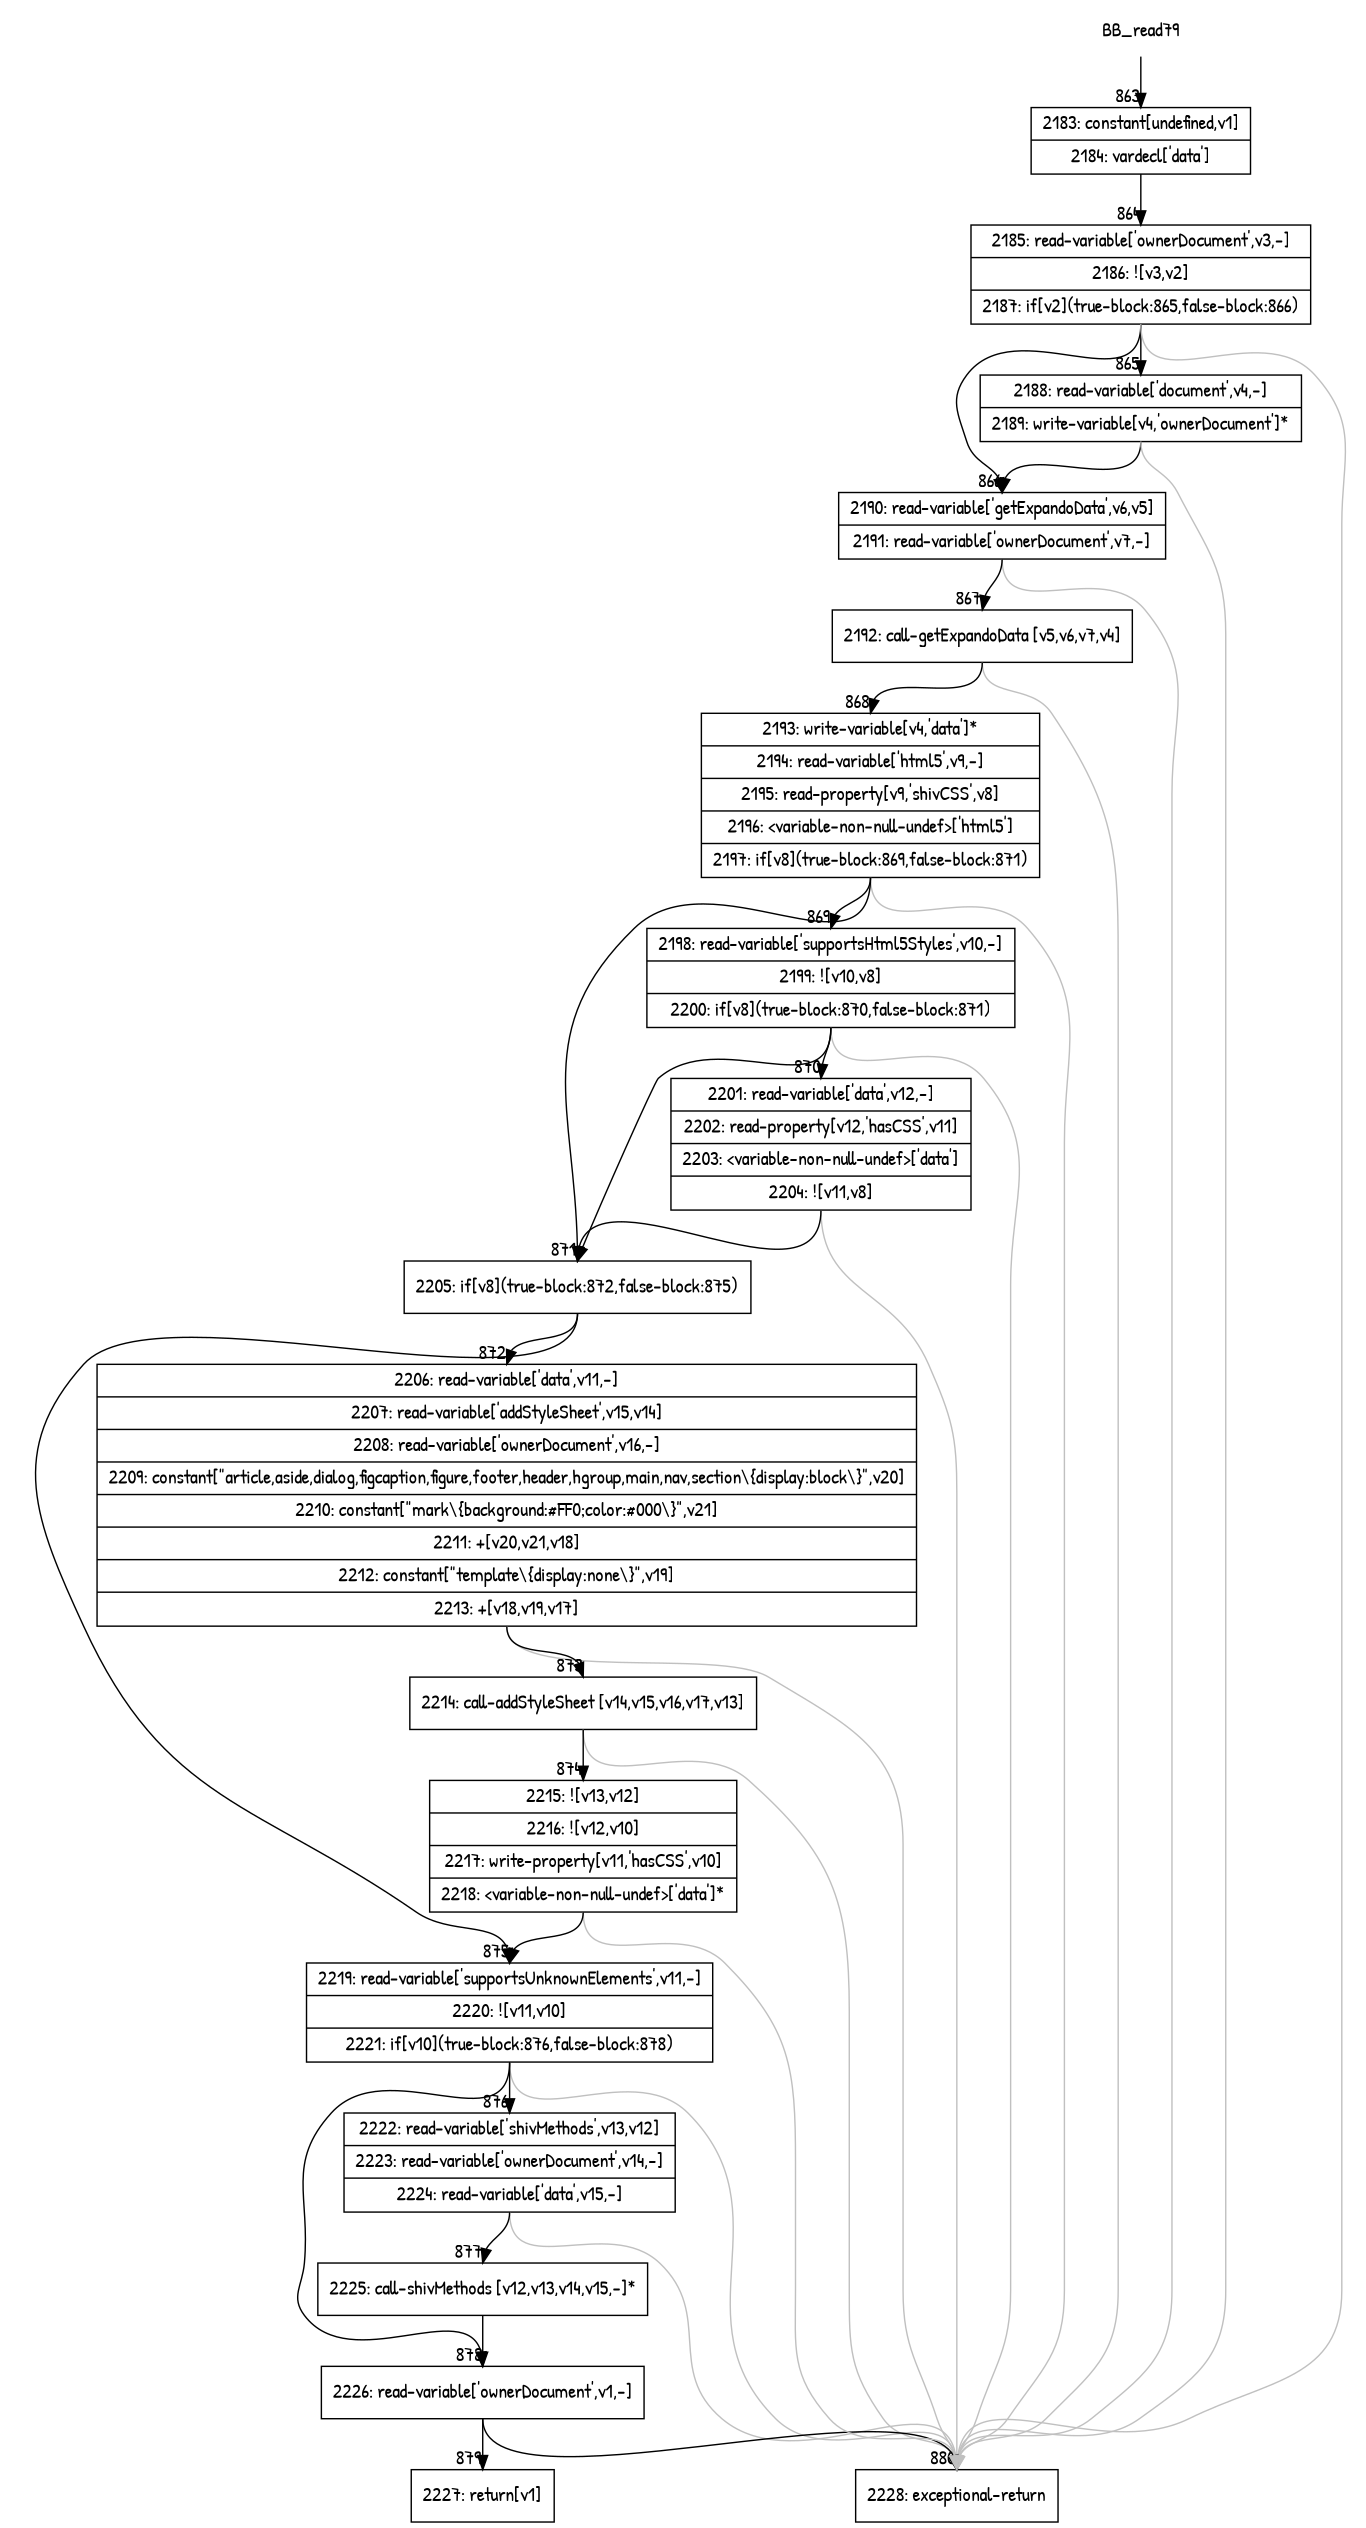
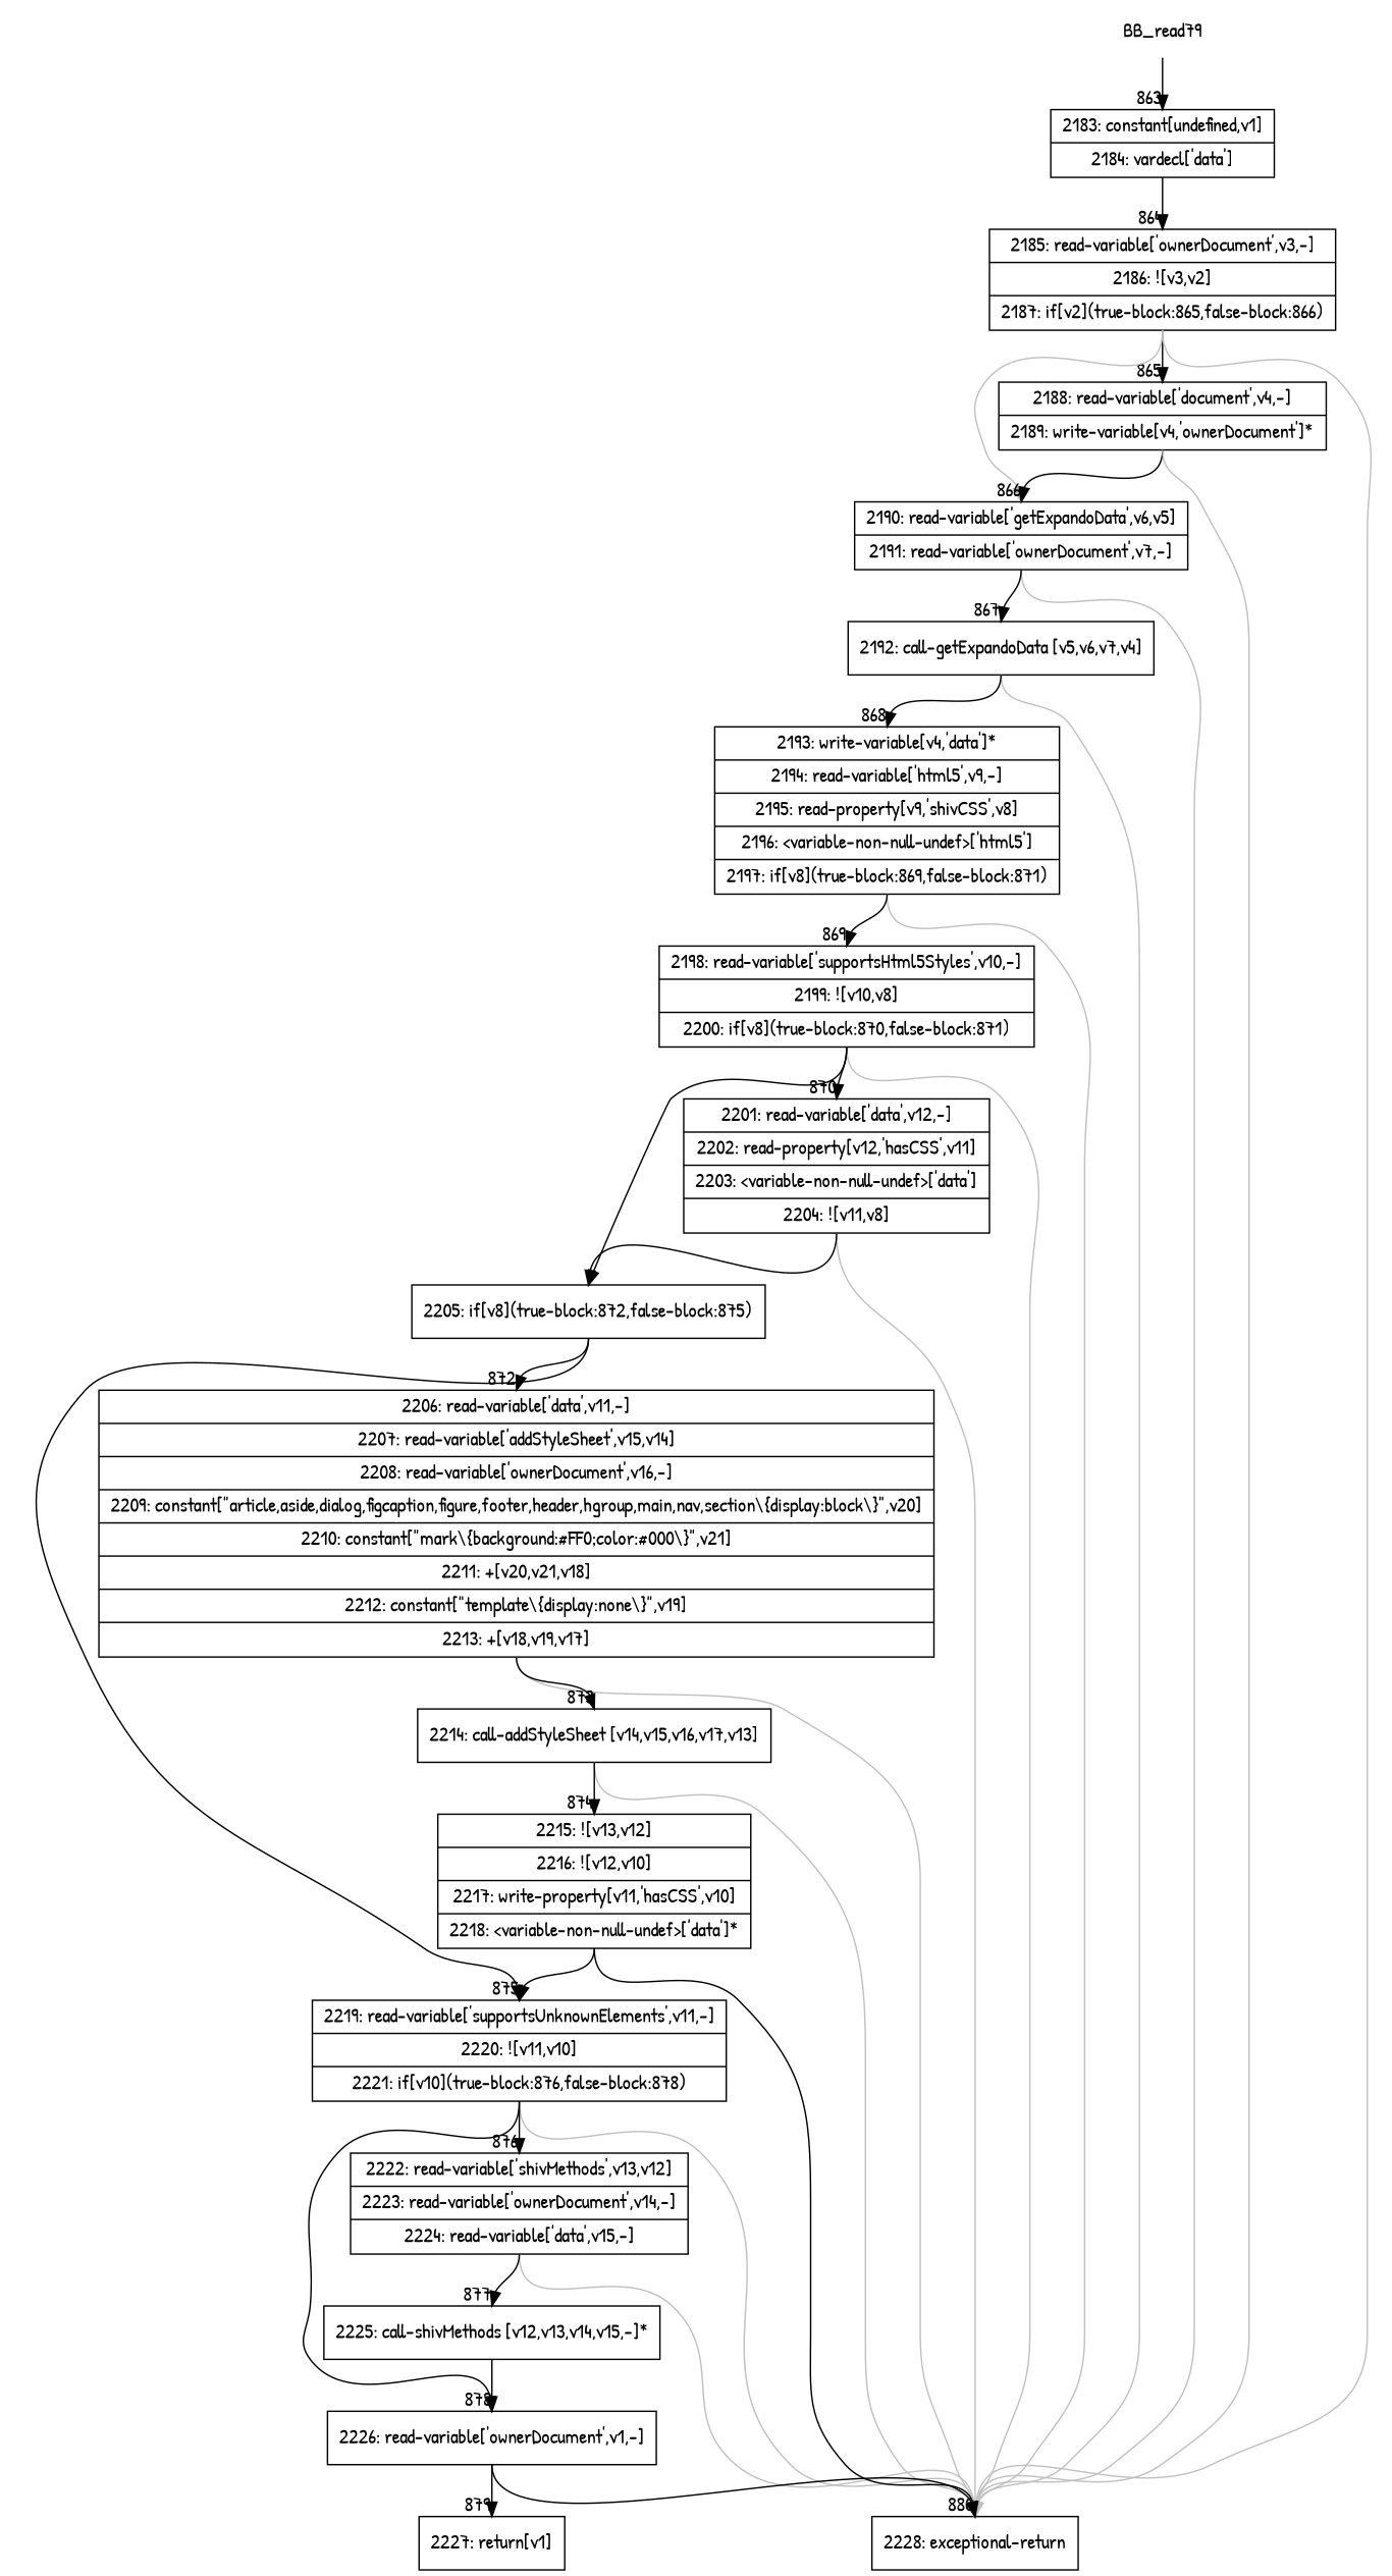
  digraph {
    fontname="Patrick Hand"
    rankdir=TD
    node [fontname="Patrick Hand" shape=record]
    edge [fontname="Patrick Hand" headport=n tailport=s]
    n1 [label=BB_read79 shape=none]
    n2 [label="{2183: constant[undefined,v1]|2184: vardecl['data']}"]
    n3 [label="{2185: read-variable['ownerDocument',v3,-]|2186: ![v3,v2]|2187: if[v2](true-block:865,false-block:866)}"]
    n4 [label="{2188: read-variable['document',v4,-]|2189: write-variable[v4,'ownerDocument']*}"]
    n5 [label="{2190: read-variable['getExpandoData',v6,v5]|2191: read-variable['ownerDocument',v7,-]}"]
    n6 [label="{2228: exceptional-return}"]
    n7 [label="{2192: call-getExpandoData [v5,v6,v7,v4]}"]
    n8 [label="{2193: write-variable[v4,'data']*|2194: read-variable['html5',v9,-]|2195: read-property[v9,'shivCSS',v8]|2196: \<variable-non-null-undef\>['html5']|2197: if[v8](true-block:869,false-block:871)}"]
    n9 [label="{2205: if[v8](true-block:872,false-block:875)}"]
    n10 [label="{2198: read-variable['supportsHtml5Styles',v10,-]|2199: ![v10,v8]|2200: if[v8](true-block:870,false-block:871)}"]
    n11 [label="{2206: read-variable['data',v11,-]|2207: read-variable['addStyleSheet',v15,v14]|2208: read-variable['ownerDocument',v16,-]|2209: constant[\"article,aside,dialog,figcaption,figure,footer,header,hgroup,main,nav,section\\\{display:block\\\}\",v20]|2210: constant[\"mark\\\{background:#FF0;color:#000\\\}\",v21]|2211: +[v20,v21,v18]|2212: constant[\"template\\\{display:none\\\}\",v19]|2213: +[v18,v19,v17]}"]
    n12 [label="{2219: read-variable['supportsUnknownElements',v11,-]|2220: ![v11,v10]|2221: if[v10](true-block:876,false-block:878)}"]
    n13 [label="{2201: read-variable['data',v12,-]|2202: read-property[v12,'hasCSS',v11]|2203: \<variable-non-null-undef\>['data']|2204: ![v11,v8]}"]
    n14 [label="{2214: call-addStyleSheet [v14,v15,v16,v17,v13]}"]
    n15 [label="{2222: read-variable['shivMethods',v13,v12]|2223: read-variable['ownerDocument',v14,-]|2224: read-variable['data',v15,-]}"]
    n16 [label="{2226: read-variable['ownerDocument',v1,-]}"]
    n17 [label="{2215: ![v13,v12]|2216: ![v12,v10]|2217: write-property[v11,'hasCSS',v10]|2218: \<variable-non-null-undef\>['data']*}"]
    n18 [label="{2225: call-shivMethods [v12,v13,v14,v15,-]*}"]
    n19 [label="{2227: return[v1]}"]
    n1 -> n2 [headlabel="    863"]
    n2 -> n3 [headlabel="      864"]
    n3 -> n4 [headlabel="      865"]
-   n3 -> n5 [headlabel="      866"]
+   n3 -> n5 [headlabel="      866" color=gray]
    n3 -> n6 [color=gray headlabel="      880"]
    n4 -> n5
    n4 -> n6 [color=gray]
    n5 -> n6 [color=gray]
    n5 -> n7 [headlabel="      867"]
    n7 -> n6 [color=gray]
    n7 -> n8 [headlabel="      868"]
    n8 -> n6 [color=gray]
-   n8 -> n9 [headlabel="      871"]
    n8 -> n10 [headlabel="      869"]
    n9 -> n11 [headlabel="      872"]
    n9 -> n12 [headlabel="      875"]
    n10 -> n6 [color=gray]
    n10 -> n9
    n10 -> n13 [headlabel="      870"]
    n11 -> n6 [color=gray]
    n11 -> n14 [headlabel="      873"]
    n12 -> n6 [color=gray]
    n12 -> n15 [headlabel="      876"]
    n12 -> n16 [headlabel="      878"]
    n13 -> n6 [color=gray]
    n13 -> n9
    n14 -> n6 [color=gray]
    n14 -> n17 [headlabel="      874"]
    n15 -> n6 [color=gray]
    n15 -> n18 [headlabel="      877"]
    n16 -> n6 [color=black]
    n16 -> n19 [headlabel="      879"]
-   n17 -> n6 [color=gray]
+   n17 -> n6 [color=black]
    n17 -> n12
    n18 -> n16
  }
